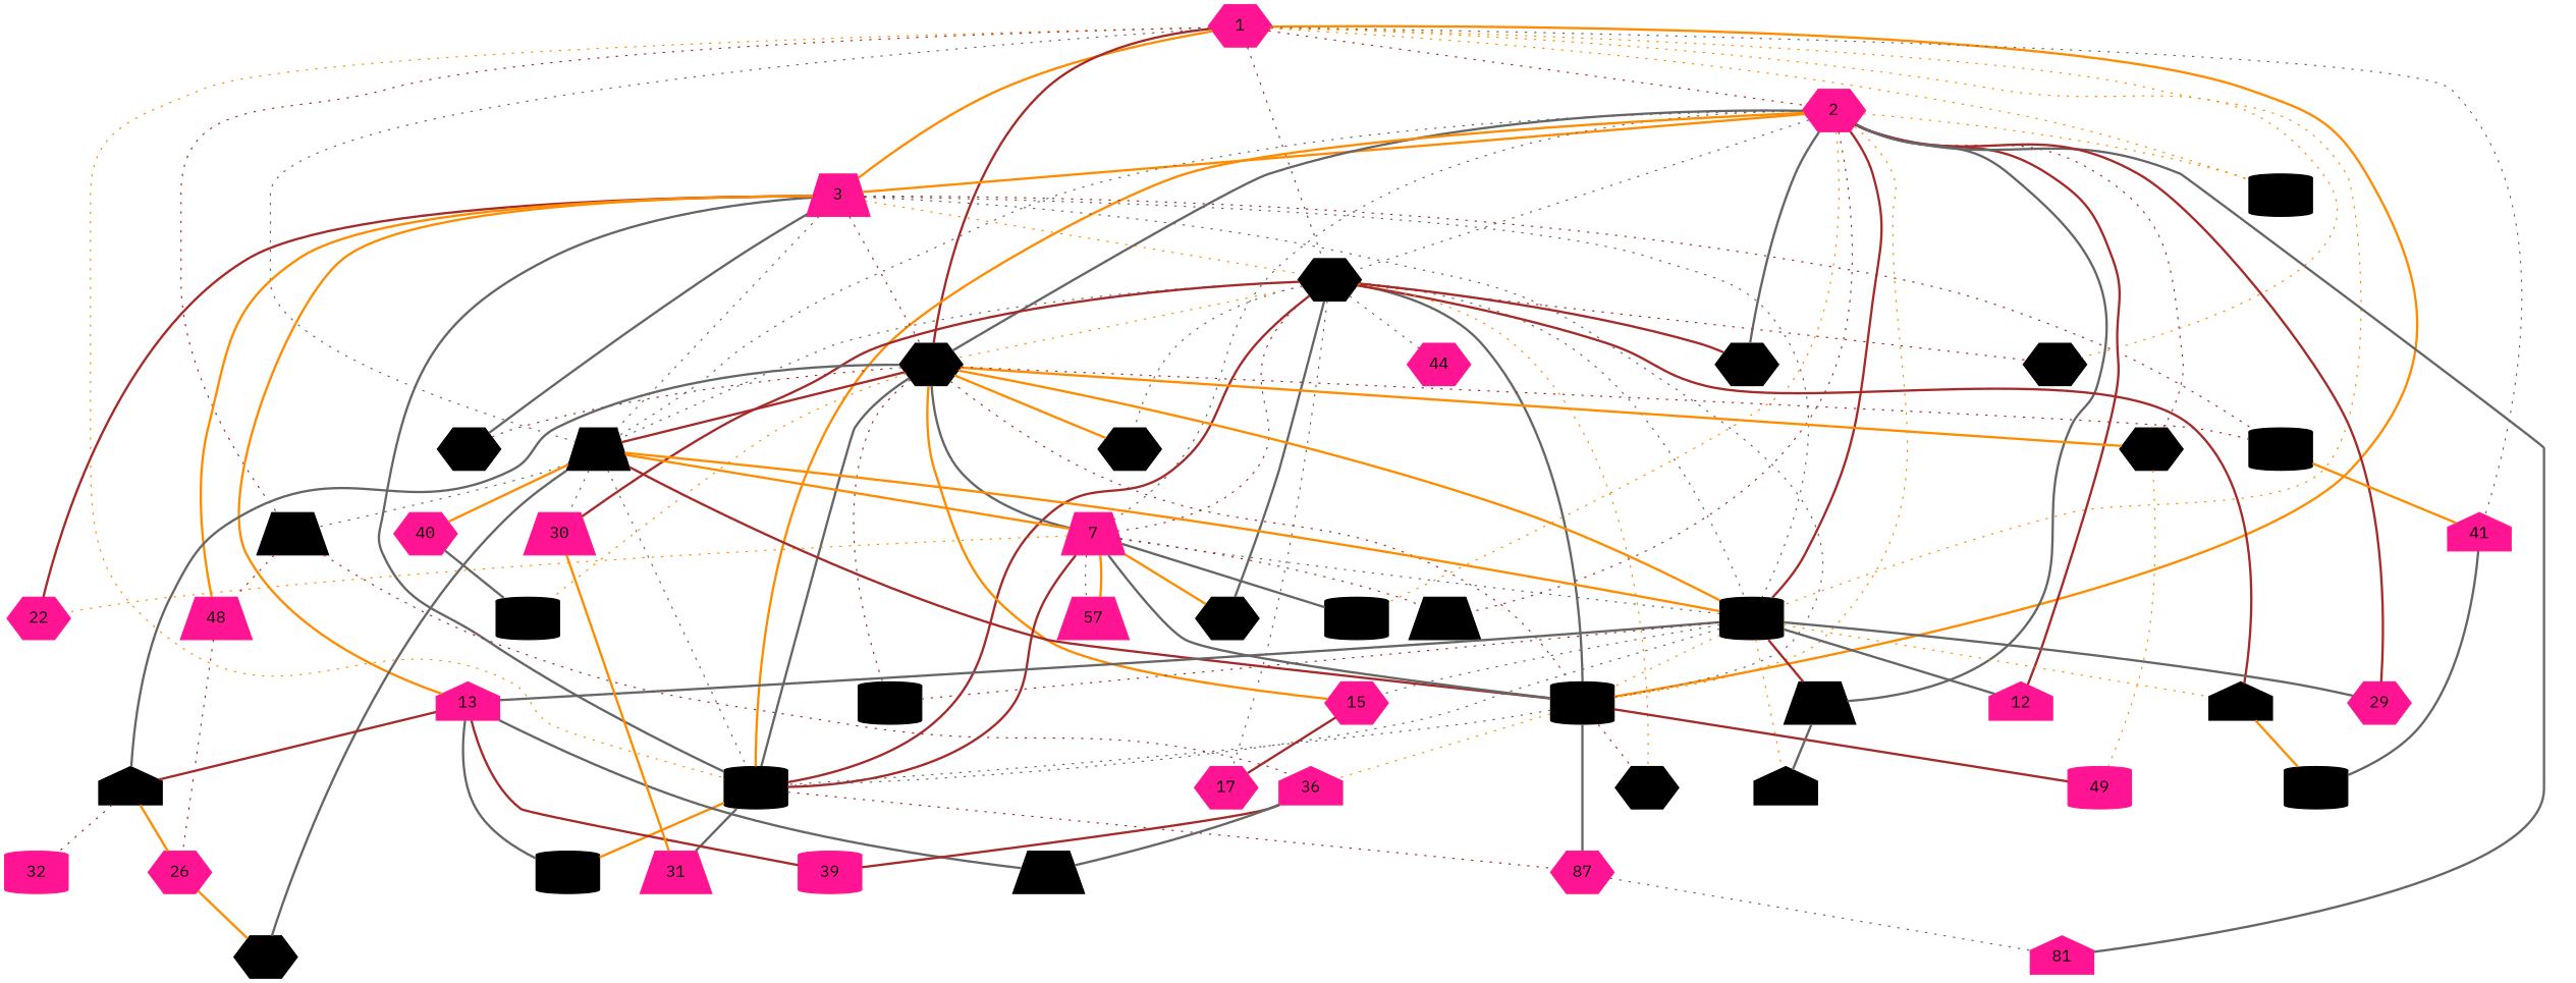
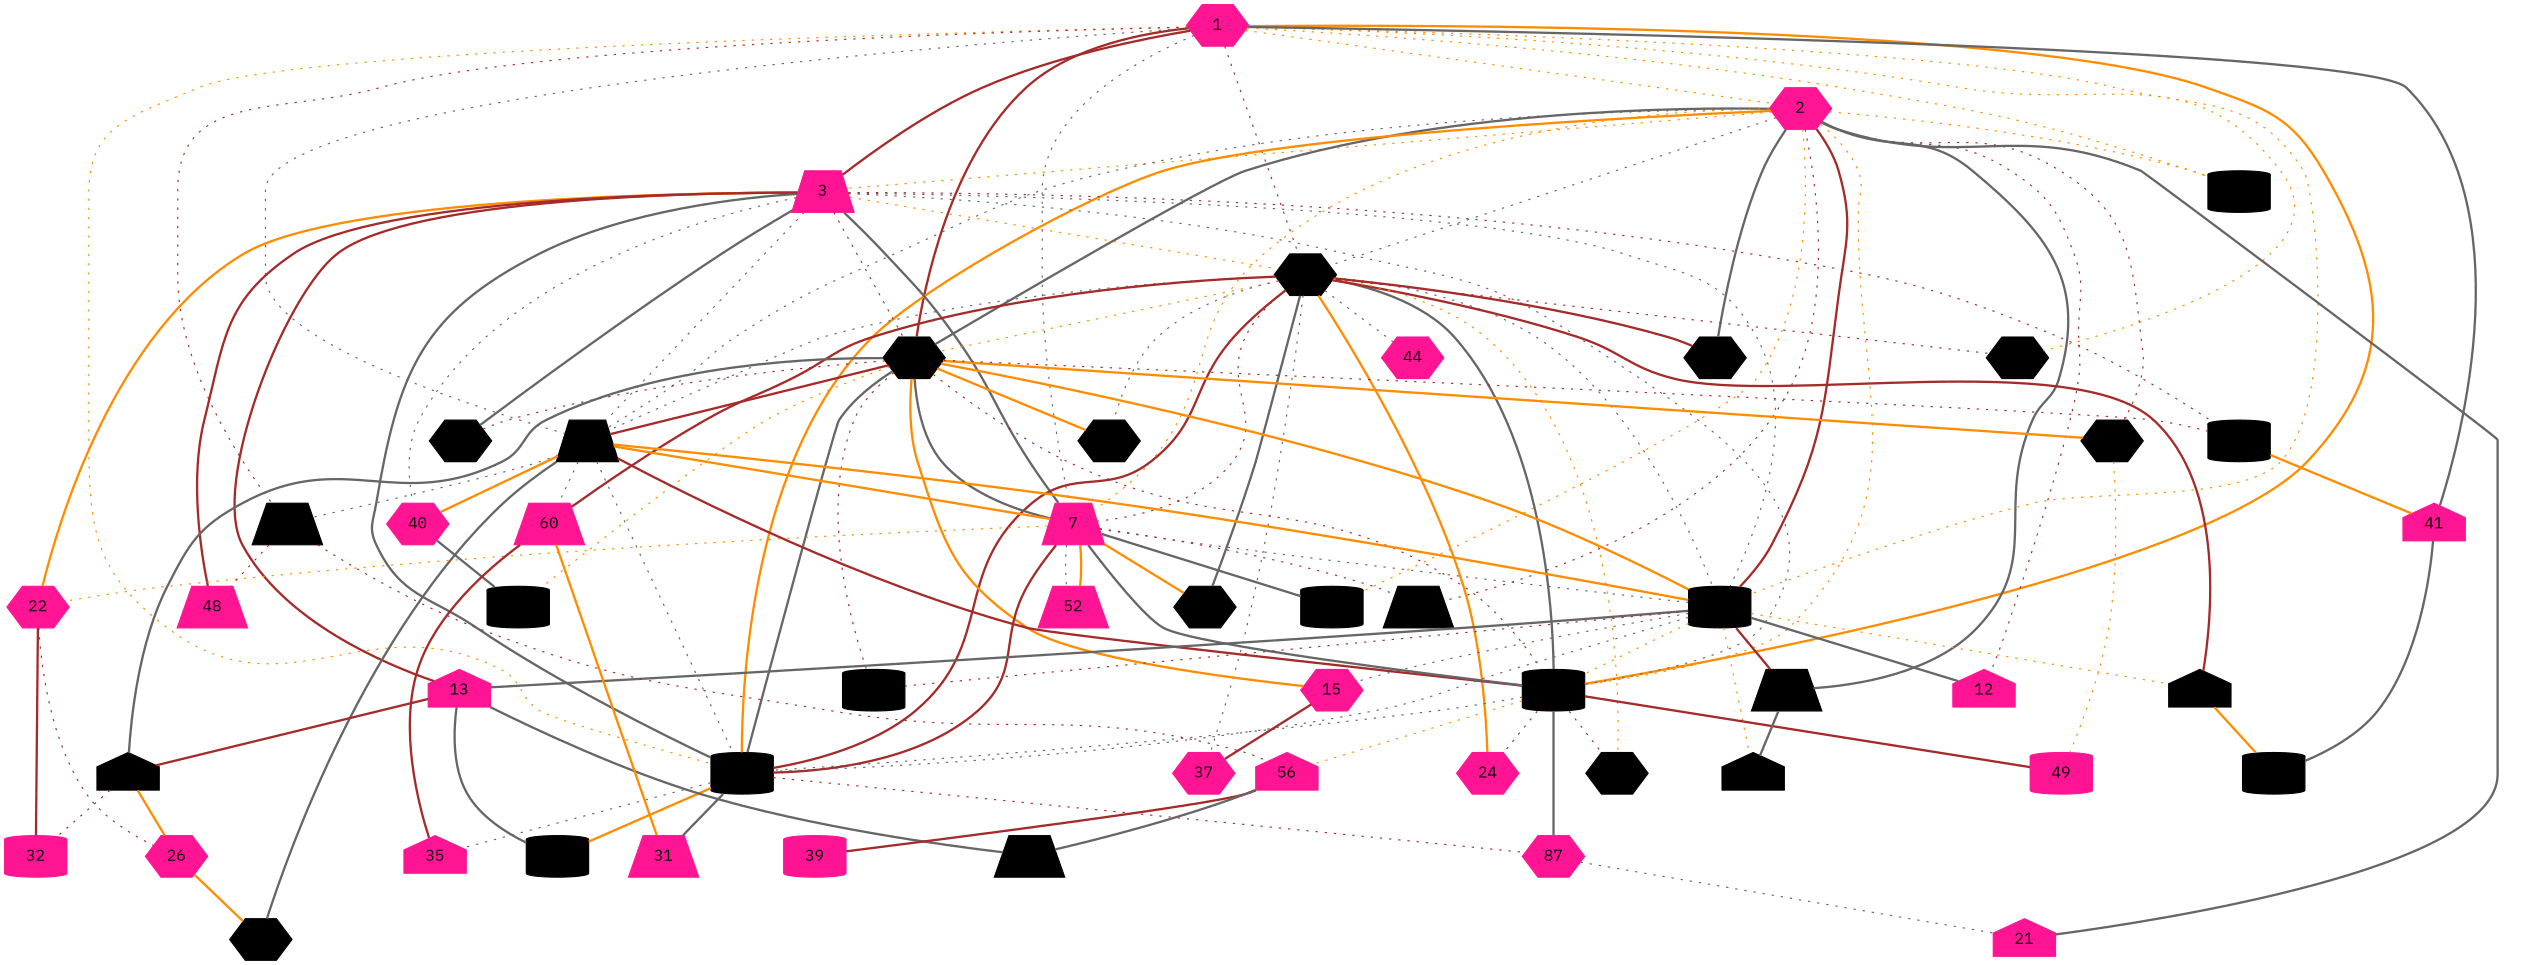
  graph {
    fontname="IBM Plex Mono"
    node [color=black fontname="IBM Plex Mono" shape=hexagon style=filled]
    edge [color=gray40 fontname="IBM Plex Mono" style=bold]
    1 [color=deeppink]
    2 [color=deeppink]
    3 [color=deeppink shape=trapezium]
    4
    5
    6 [shape=trapezium]
    7 [color=deeppink shape=trapezium]
    8 [shape=cylinder]
    9 [shape=cylinder]
    10 [shape=cylinder]
    16
    34 [shape=trapezium]
    41 [color=deeppink shape=house]
    43 [shape=cylinder]
    12 [color=deeppink shape=house]
    14
    20 [shape=trapezium]
-   21 [color=deeppink shape=house label=81]
-   29 [color=deeppink]
+   21 [color=deeppink shape=house]
    33 [shape=trapezium]
    38
    46 [shape=cylinder]
    13 [color=deeppink shape=house]
    18
    22 [color=deeppink]
    27 [shape=cylinder]
    40 [color=deeppink]
    48 [color=deeppink shape=trapezium]
    44 [color=deeppink]
    11 [shape=house]
    23
-   30 [color=deeppink shape=trapezium]
-   37 [color=deeppink label=17]
+   24 [color=deeppink]
+   30 [color=deeppink shape=trapezium label=60]
+   37 [color=deeppink]
    51
    53
    15 [color=deeppink]
    19 [shape=house]
    25 [shape=cylinder]
    42 [shape=cylinder]
    45
-   52 [color=deeppink shape=trapezium label=57]
+   52 [color=deeppink shape=trapezium]
    54 [shape=house]
    n44 [color=deeppink label=87]
-   36 [color=deeppink shape=house]
+   36 [color=deeppink shape=house label=56]
    49 [color=deeppink shape=cylinder]
    28 [shape=cylinder]
    31 [color=deeppink shape=trapezium]
+   35 [color=deeppink shape=house]
    47 [shape=cylinder]
    39 [color=deeppink shape=cylinder]
    50 [shape=trapezium]
    26 [color=deeppink]
    32 [color=deeppink shape=cylinder]
-   1 -- 2 [color=brown style=dotted]
-   1 -- 3 [color=darkorange]
+   1 -- 2 [color=darkorange style=dotted]
+   1 -- 3 [color=brown]
    1 -- 4 [color=brown style=dotted]
    1 -- 5 [color=brown]
    1 -- 6 [style=dotted]
+   1 -- 7 [style=dotted]
    1 -- 8 [color=darkorange style=dotted]
    1 -- 9 [color=darkorange]
    1 -- 10 [color=darkorange style=dotted]
    1 -- 16 [color=darkorange style=dotted]
    1 -- 34 [color=brown style=dotted]
-   1 -- 41 [style=dotted]
+   1 -- 41
    1 -- 43 [color=darkorange style=dotted]
-   2 -- 3 [color=darkorange]
+   2 -- 3 [color=darkorange style=dotted]
    2 -- 4 [style=dotted]
    2 -- 5
    2 -- 6 [style=dotted]
-   2 -- 7 [style=dotted]
+   2 -- 7 [color=darkorange style=dotted]
    2 -- 8 [color=brown]
    2 -- 9 [color=darkorange style=dotted]
    2 -- 10 [color=darkorange]
    2 -- 43 [color=darkorange style=dotted]
-   2 -- 12 [color=brown]
+   2 -- 12 [color=brown style=dotted]
    2 -- 14 [color=brown style=dotted]
    2 -- 20 [color=brown style=dotted]
    2 -- 21
-   2 -- 29 [color=brown]
    2 -- 33
    2 -- 38
    2 -- 46 [color=darkorange style=dotted]
    3 -- 4 [color=darkorange style=dotted]
    3 -- 5 [color=brown style=dotted]
    3 -- 6 [style=dotted]
+   3 -- 7
    3 -- 8 [style=dotted]
    3 -- 9 [style=dotted]
    3 -- 10
-   3 -- 13 [color=darkorange]
+   3 -- 13 [color=brown]
    3 -- 18
-   3 -- 22 [color=brown]
+   3 -- 22 [color=darkorange]
    3 -- 27 [color=brown style=dotted]
-   3 -- 48 [color=darkorange]
+   3 -- 40 [style=dotted]
+   3 -- 48 [color=brown]
    4 -- 5 [color=darkorange style=dotted]
    4 -- 6 [style=dotted]
    4 -- 7 [color=brown style=dotted]
    4 -- 8 [style=dotted]
    4 -- 9
    4 -- 10 [color=brown]
    4 -- 16 [color=brown style=dotted]
    4 -- 38 [color=brown]
    4 -- 44 [style=dotted]
    4 -- 11 [color=brown]
    4 -- 23 [style=dotted]
+   4 -- 24 [color=darkorange]
    4 -- 30 [color=brown]
    4 -- 37 [style=dotted]
    4 -- 51 [color=darkorange style=dotted]
    4 -- 53
    5 -- 6 [color=brown]
    5 -- 7
    5 -- 8 [color=darkorange]
    5 -- 9 [color=brown style=dotted]
    5 -- 10
    5 -- 14 [color=darkorange]
    5 -- 18 [color=brown style=dotted]
    5 -- 27 [color=brown style=dotted]
    5 -- 23 [color=darkorange]
    5 -- 15 [color=darkorange]
    5 -- 19
    5 -- 25 [color=brown style=dotted]
    5 -- 42 [color=darkorange style=dotted]
    6 -- 7 [color=darkorange]
    6 -- 8 [color=darkorange]
    6 -- 9 [color=brown]
    6 -- 10 [style=dotted]
    6 -- 34 [style=dotted]
    6 -- 40 [color=darkorange]
    6 -- 30 [style=dotted]
    6 -- 45
    7 -- 8 [style=dotted]
    7 -- 9
    7 -- 10 [color=brown]
    7 -- 20 [color=brown style=dotted]
    7 -- 46
    7 -- 22 [color=darkorange style=dotted]
    7 -- 53 [color=darkorange]
    7 -- 52 [style=dotted]
    7 -- 52 [color=darkorange]
    8 -- 9 [color=darkorange style=dotted]
    8 -- 10 [style=dotted]
    8 -- 12
-   8 -- 29
    8 -- 33 [color=brown]
    8 -- 13
    8 -- 11 [color=darkorange style=dotted]
    8 -- 15 [style=dotted]
    8 -- 25 [color=brown style=dotted]
    8 -- 54 [color=darkorange style=dotted]
    9 -- 10 [style=dotted]
+   9 -- 24 [color=brown style=dotted]
    9 -- 51 [color=brown style=dotted]
    9 -- n44
    9 -- 36 [color=darkorange style=dotted]
    9 -- 49 [color=brown]
    10 -- n44 [color=brown style=dotted]
    10 -- 28 [color=darkorange]
    10 -- 31
+   10 -- 35 [style=dotted]
    34 -- 48 [color=brown style=dotted]
    34 -- 36 [color=brown style=dotted]
    41 -- 47
    14 -- 49 [color=darkorange style=dotted]
    33 -- 54
    13 -- 19 [color=brown]
    13 -- 28
-   13 -- 39 [color=brown]
    13 -- 50
-   48 -- 26 [color=brown style=dotted]
+   22 -- 26 [color=brown style=dotted]
+   22 -- 32 [color=brown]
    27 -- 41 [color=darkorange]
    40 -- 42
    11 -- 47 [color=darkorange]
    30 -- 31 [color=darkorange]
+   30 -- 35 [color=brown]
    15 -- 37 [color=brown]
    19 -- 26 [color=darkorange]
    19 -- 32 [color=brown style=dotted]
    n44 -- 21 [style=dotted]
    36 -- 39 [color=brown]
    36 -- 50
    26 -- 45 [color=darkorange]
  }
